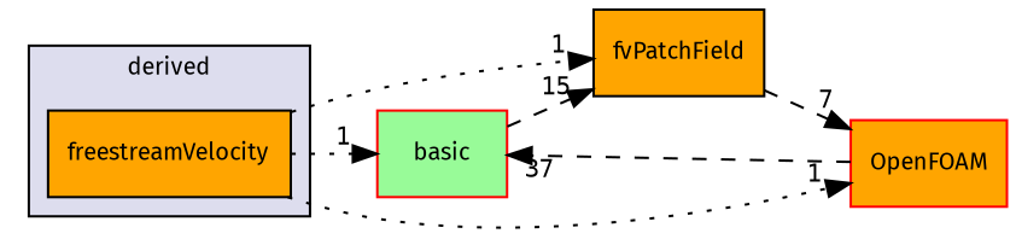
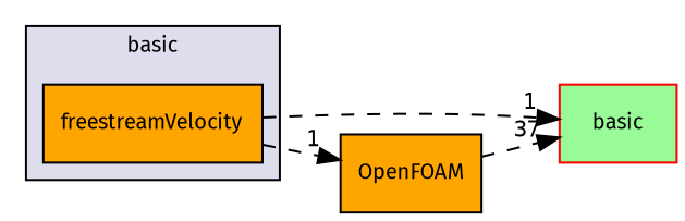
  digraph {
    compound=true
    fontname="Fira Sans"
    rankdir=LR
    node [fillcolor=orange fontname="Fira Sans" fontsize=10 shape=box style=filled]
    edge [fontname="Fira Sans" headlabel=1 labeldistance=1.5 labelfontname=Helvetica labelfontsize=10 style=dashed]
    n1 [label=freestreamVelocity pencolor=black]
    n2 [color=red fillcolor=palegreen label=basic]
-   n3 [label=fvPatchField]
-   n4 [color=red label=OpenFOAM]
+   n4 [color=black label=OpenFOAM]
    subgraph cluster_1 {
      bgcolor="#ddddee"
      fontsize=10
-     label=derived
+     label=basic
      pencolor=black
      n1
    }
-   n1 -> n2 [style=dotted]
-   n1 -> n3 [style=dotted]
-   n1 -> n4 [style=dotted]
-   n2 -> n3 [headlabel=15]
-   n3 -> n4 [headlabel=7]
+   n1 -> n2
+   n1 -> n4
    n4 -> n2 [headlabel=37]
  }
